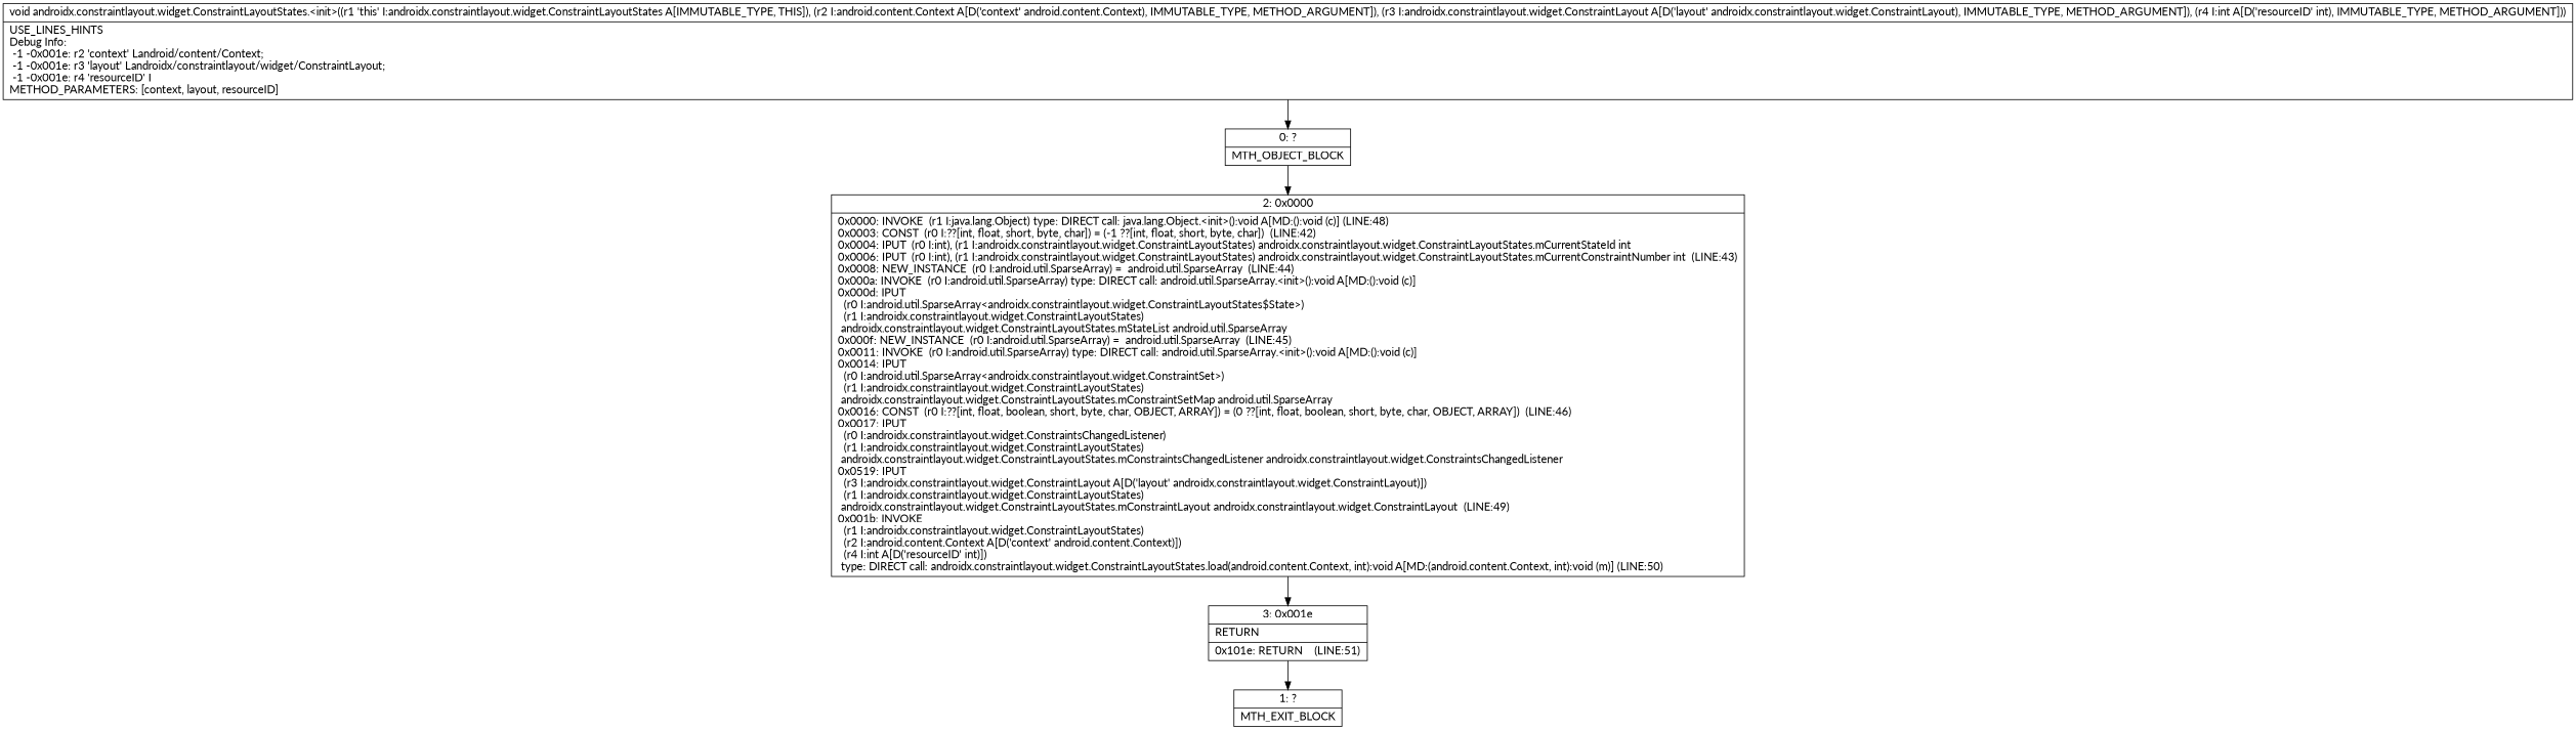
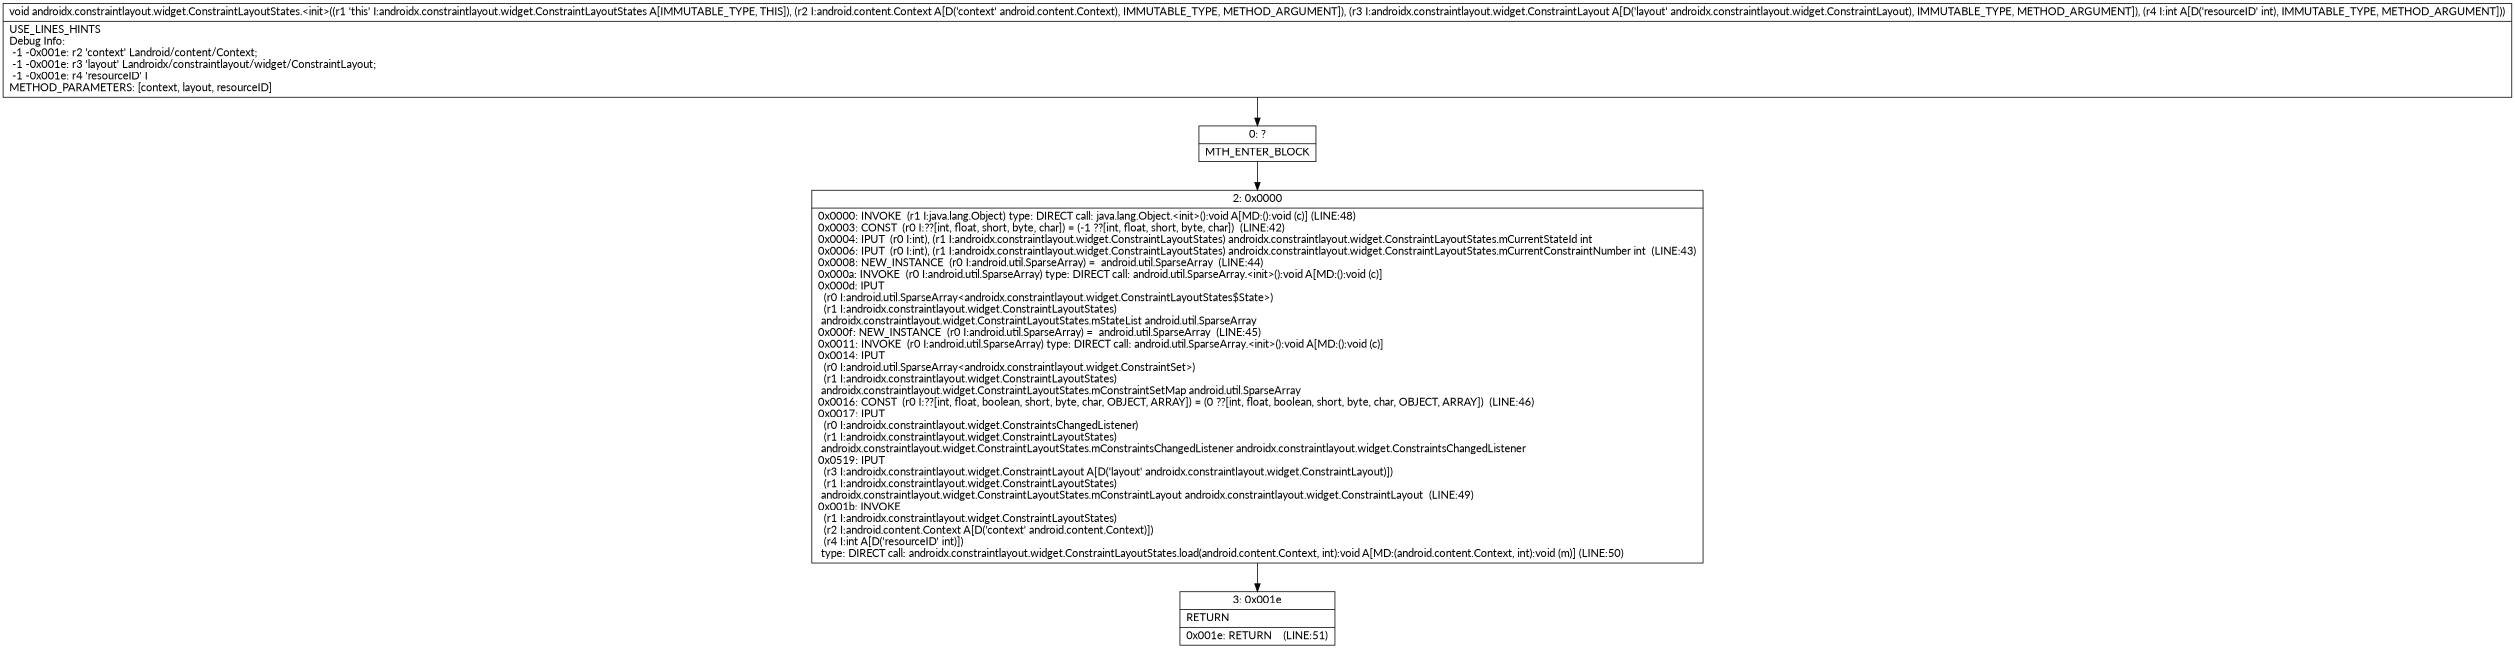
  digraph {
    fontname=Lato
    node [fontname=Lato shape=record]
    edge [fontname=Lato]
-   n1 [label="{0\:\ ?|MTH_OBJECT_BLOCK\l}"]
+   n1 [label="{0\:\ ?|MTH_ENTER_BLOCK\l}"]
    n2 [label="{2\:\ 0x0000|0x0000: INVOKE  (r1 I:java.lang.Object) type: DIRECT call: java.lang.Object.\<init\>():void A[MD:():void (c)] (LINE:48)\l0x0003: CONST  (r0 I:??[int, float, short, byte, char]) = (\-1 ??[int, float, short, byte, char])  (LINE:42)\l0x0004: IPUT  (r0 I:int), (r1 I:androidx.constraintlayout.widget.ConstraintLayoutStates) androidx.constraintlayout.widget.ConstraintLayoutStates.mCurrentStateId int \l0x0006: IPUT  (r0 I:int), (r1 I:androidx.constraintlayout.widget.ConstraintLayoutStates) androidx.constraintlayout.widget.ConstraintLayoutStates.mCurrentConstraintNumber int  (LINE:43)\l0x0008: NEW_INSTANCE  (r0 I:android.util.SparseArray) =  android.util.SparseArray  (LINE:44)\l0x000a: INVOKE  (r0 I:android.util.SparseArray) type: DIRECT call: android.util.SparseArray.\<init\>():void A[MD:():void (c)]\l0x000d: IPUT  \l  (r0 I:android.util.SparseArray\<androidx.constraintlayout.widget.ConstraintLayoutStates$State\>)\l  (r1 I:androidx.constraintlayout.widget.ConstraintLayoutStates)\l androidx.constraintlayout.widget.ConstraintLayoutStates.mStateList android.util.SparseArray \l0x000f: NEW_INSTANCE  (r0 I:android.util.SparseArray) =  android.util.SparseArray  (LINE:45)\l0x0011: INVOKE  (r0 I:android.util.SparseArray) type: DIRECT call: android.util.SparseArray.\<init\>():void A[MD:():void (c)]\l0x0014: IPUT  \l  (r0 I:android.util.SparseArray\<androidx.constraintlayout.widget.ConstraintSet\>)\l  (r1 I:androidx.constraintlayout.widget.ConstraintLayoutStates)\l androidx.constraintlayout.widget.ConstraintLayoutStates.mConstraintSetMap android.util.SparseArray \l0x0016: CONST  (r0 I:??[int, float, boolean, short, byte, char, OBJECT, ARRAY]) = (0 ??[int, float, boolean, short, byte, char, OBJECT, ARRAY])  (LINE:46)\l0x0017: IPUT  \l  (r0 I:androidx.constraintlayout.widget.ConstraintsChangedListener)\l  (r1 I:androidx.constraintlayout.widget.ConstraintLayoutStates)\l androidx.constraintlayout.widget.ConstraintLayoutStates.mConstraintsChangedListener androidx.constraintlayout.widget.ConstraintsChangedListener \l0x0519: IPUT  \l  (r3 I:androidx.constraintlayout.widget.ConstraintLayout A[D('layout' androidx.constraintlayout.widget.ConstraintLayout)])\l  (r1 I:androidx.constraintlayout.widget.ConstraintLayoutStates)\l androidx.constraintlayout.widget.ConstraintLayoutStates.mConstraintLayout androidx.constraintlayout.widget.ConstraintLayout  (LINE:49)\l0x001b: INVOKE  \l  (r1 I:androidx.constraintlayout.widget.ConstraintLayoutStates)\l  (r2 I:android.content.Context A[D('context' android.content.Context)])\l  (r4 I:int A[D('resourceID' int)])\l type: DIRECT call: androidx.constraintlayout.widget.ConstraintLayoutStates.load(android.content.Context, int):void A[MD:(android.content.Context, int):void (m)] (LINE:50)\l}"]
-   n3 [label="{3\:\ 0x001e|RETURN\l|0x101e: RETURN    (LINE:51)\l}"]
-   n4 [label="{1\:\ ?|MTH_EXIT_BLOCK\l}"]
+   n3 [label="{3\:\ 0x001e|RETURN\l|0x001e: RETURN    (LINE:51)\l}"]
    n5 [label="{void androidx.constraintlayout.widget.ConstraintLayoutStates.\<init\>((r1 'this' I:androidx.constraintlayout.widget.ConstraintLayoutStates A[IMMUTABLE_TYPE, THIS]), (r2 I:android.content.Context A[D('context' android.content.Context), IMMUTABLE_TYPE, METHOD_ARGUMENT]), (r3 I:androidx.constraintlayout.widget.ConstraintLayout A[D('layout' androidx.constraintlayout.widget.ConstraintLayout), IMMUTABLE_TYPE, METHOD_ARGUMENT]), (r4 I:int A[D('resourceID' int), IMMUTABLE_TYPE, METHOD_ARGUMENT]))  | USE_LINES_HINTS\lDebug Info:\l  \-1 \-0x001e: r2 'context' Landroid\/content\/Context;\l  \-1 \-0x001e: r3 'layout' Landroidx\/constraintlayout\/widget\/ConstraintLayout;\l  \-1 \-0x001e: r4 'resourceID' I\lMETHOD_PARAMETERS: [context, layout, resourceID]\l}"]
    n1 -> n2
    n2 -> n3
-   n3 -> n4
    n5 -> n1
  }
